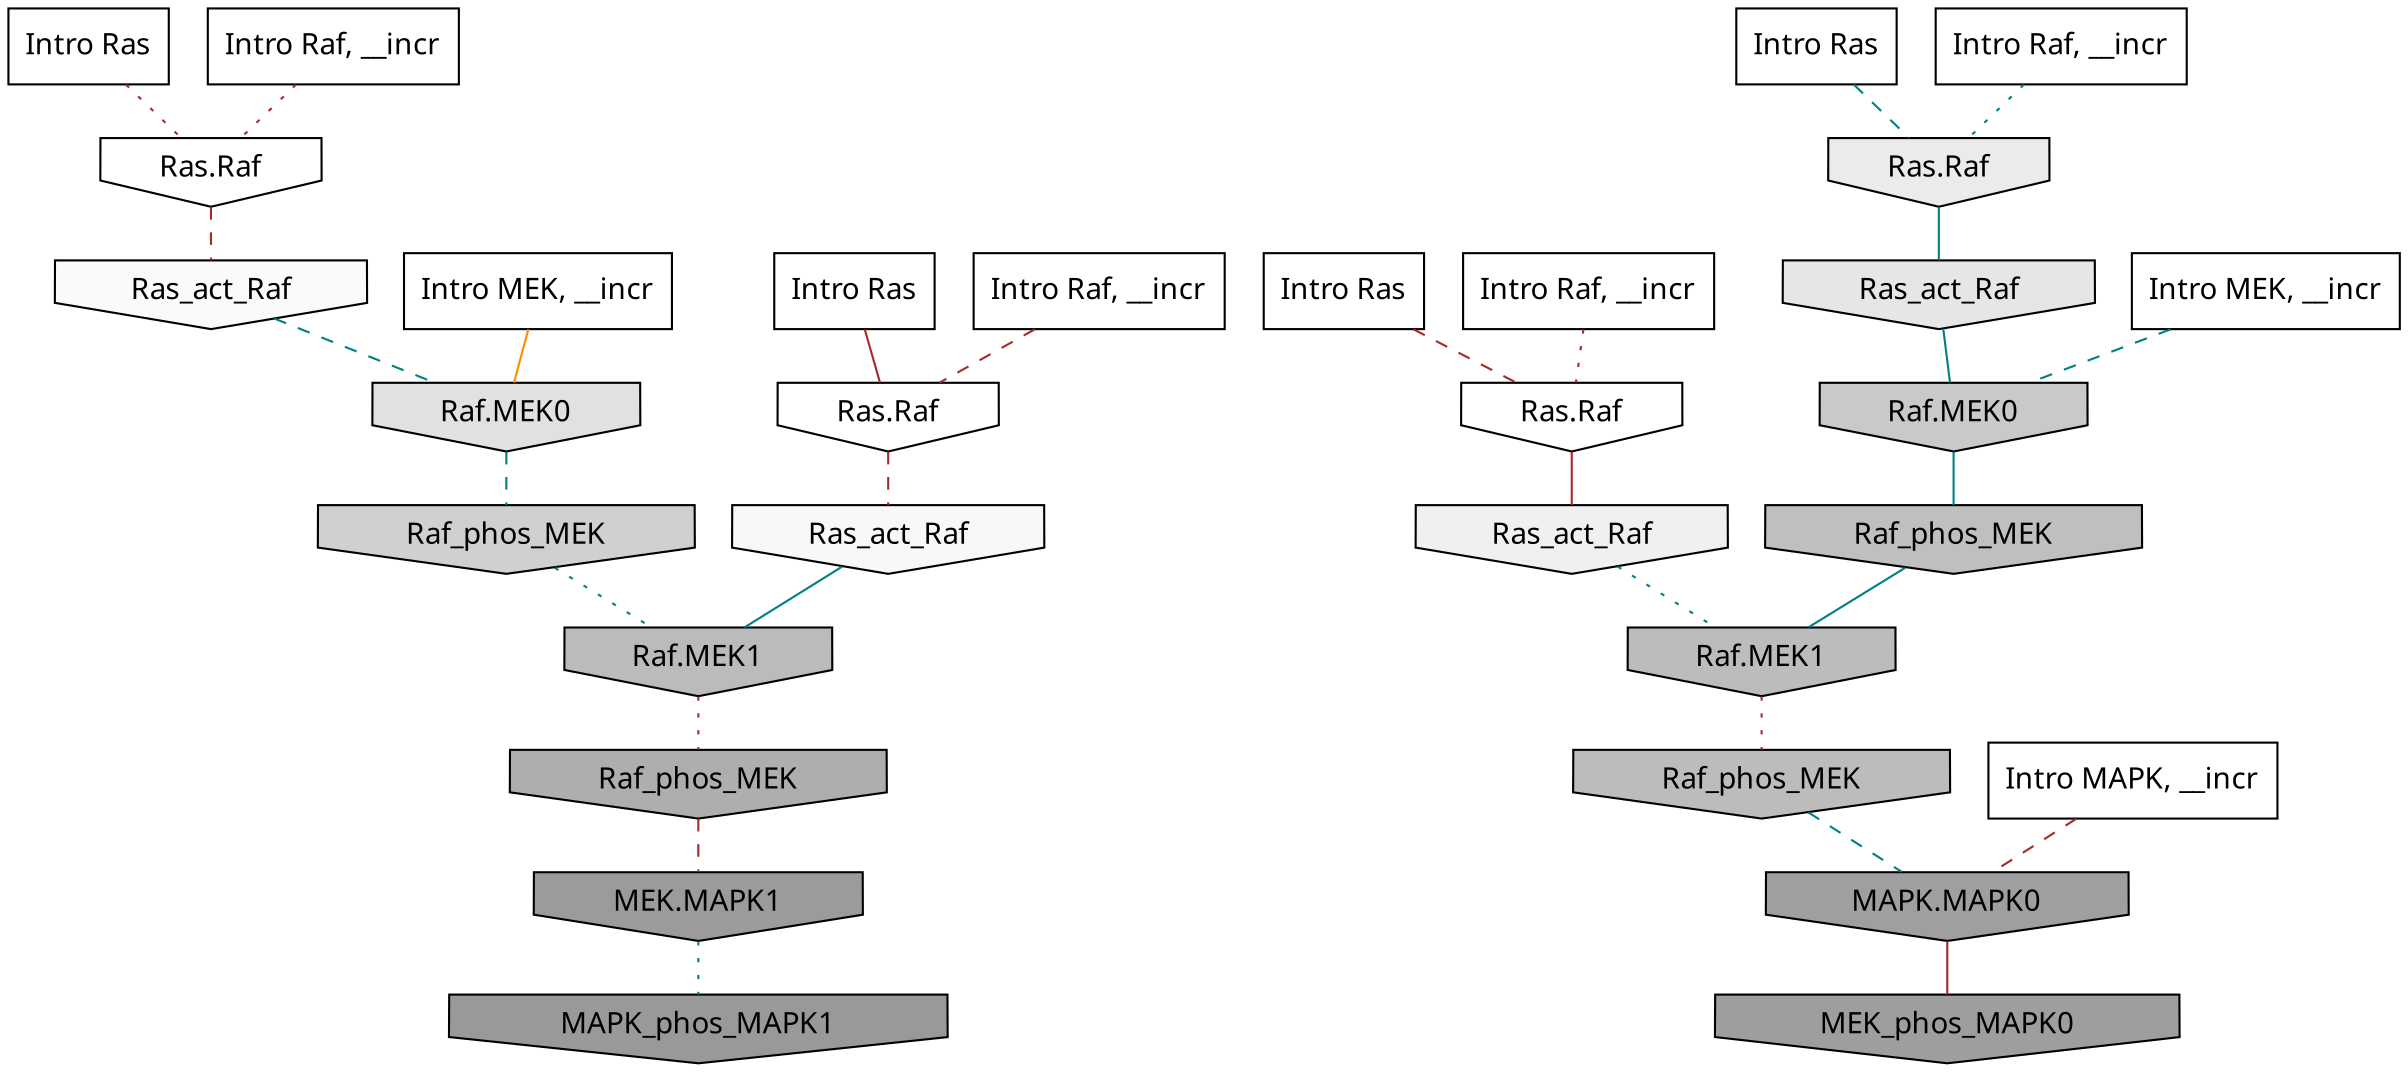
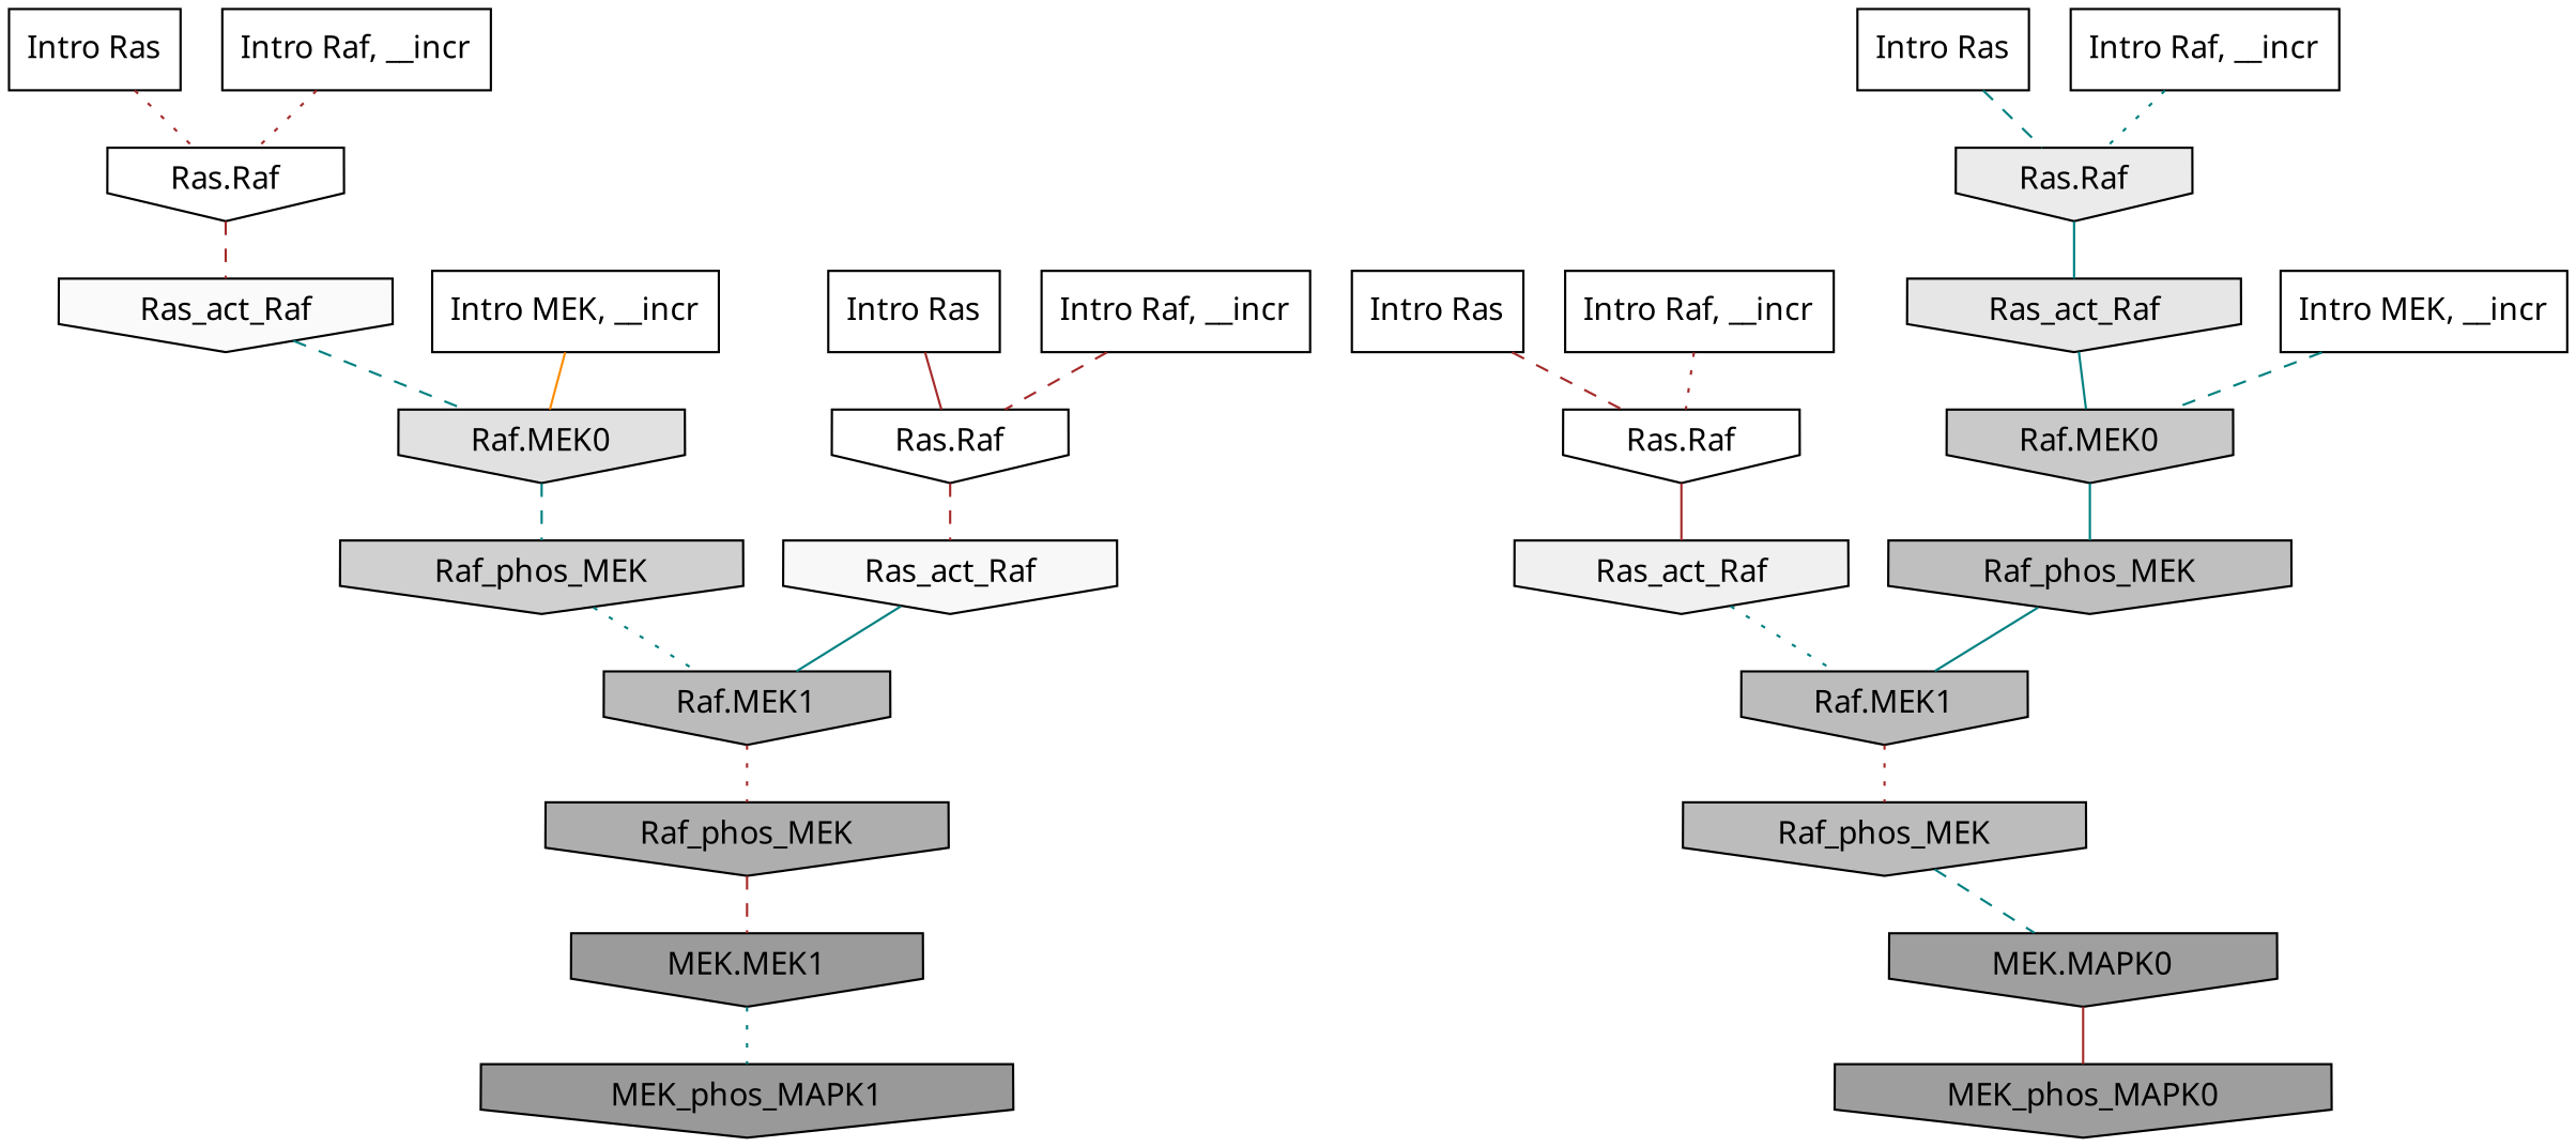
  digraph {
    rankdir=TB
    ranksep=0.30
    node [fillcolor="0.000 0.000 1.000" fontname="CMU Serif" shape=invhouse style=filled]
    edge [color=brown dir=none fontname="CMU Serif" style=dashed]
    n1 [label="Intro Ras" shape=rectangle]
    n2 [label="Ras.Raf"]
    n3 [fillcolor="0.000 0.000 0.979" label=Ras_act_Raf]
    n4 [label="Intro Ras" shape=rectangle]
    n5 [label="Ras.Raf"]
    n6 [fillcolor="0.000 0.000 0.940" label=Ras_act_Raf]
    n7 [label="Intro Ras" shape=rectangle]
    n8 [label="Ras.Raf"]
    n9 [fillcolor="0.000 0.000 0.972" label=Ras_act_Raf]
    n10 [label="Intro Ras" shape=rectangle]
    n11 [fillcolor="0.000 0.000 0.919" label="Ras.Raf"]
    n12 [fillcolor="0.000 0.000 0.900" label=Ras_act_Raf]
    n13 [label="Intro Raf, __incr" shape=rectangle]
    n14 [label="Intro Raf, __incr" shape=rectangle]
    n15 [label="Intro Raf, __incr" shape=rectangle]
    n16 [label="Intro Raf, __incr" shape=rectangle]
    n17 [label="Intro MEK, __incr" shape=rectangle]
    n18 [fillcolor="0.000 0.000 0.788" label="Raf.MEK0"]
    n19 [fillcolor="0.000 0.000 0.748" label=Raf_phos_MEK]
    n20 [label="Intro MEK, __incr" shape=rectangle]
    n21 [fillcolor="0.000 0.000 0.882" label="Raf.MEK0"]
    n22 [fillcolor="0.000 0.000 0.813" label=Raf_phos_MEK]
-   n23 [label="Intro MAPK, __incr" shape=rectangle]
-   n24 [fillcolor="0.000 0.000 0.625" label="MAPK.MAPK0"]
+   n24 [fillcolor="0.000 0.000 0.625" label="MEK.MAPK0"]
    n25 [fillcolor="0.000 0.000 0.621" label=MEK_phos_MAPK0]
    n26 [fillcolor="0.000 0.000 0.733" label="Raf.MEK1"]
    n27 [fillcolor="0.000 0.000 0.738" label="Raf.MEK1"]
    n28 [fillcolor="0.000 0.000 0.683" label=Raf_phos_MEK]
    n29 [fillcolor="0.000 0.000 0.736" label=Raf_phos_MEK]
-   n30 [fillcolor="0.000 0.000 0.607" label="MEK.MAPK1"]
-   n31 [fillcolor="0.000 0.000 0.600" label=MAPK_phos_MAPK1]
+   n30 [fillcolor="0.000 0.000 0.607" label="MEK.MEK1"]
+   n31 [fillcolor="0.000 0.000 0.600" label=MEK_phos_MAPK1]
    n1 -> n2 [style=dotted]
    n2 -> n3
    n3 -> n21 [color=teal]
    n4 -> n5
    n5 -> n6 [style=solid]
    n6 -> n27 [color=teal style=dotted]
    n7 -> n8 [style=solid]
    n8 -> n9
    n9 -> n26 [color=teal style=solid]
    n10 -> n11 [color=teal]
    n11 -> n12 [color=teal style=solid]
    n12 -> n18 [color=teal style=solid]
    n13 -> n2 [style=dotted]
    n14 -> n11 [color=teal style=dotted]
    n15 -> n8
    n16 -> n5 [style=dotted]
    n17 -> n18 [color=teal]
    n18 -> n19 [color=teal style=solid]
    n19 -> n27 [color=teal style=solid]
    n20 -> n21 [color=darkorange style=solid]
    n21 -> n22 [color=teal]
    n22 -> n26 [color=teal style=dotted]
-   n23 -> n24
    n24 -> n25 [style=solid]
    n26 -> n28 [style=dotted]
    n27 -> n29 [style=dotted]
    n28 -> n30
    n29 -> n24 [color=teal]
    n30 -> n31 [color=teal style=dotted]
  }
